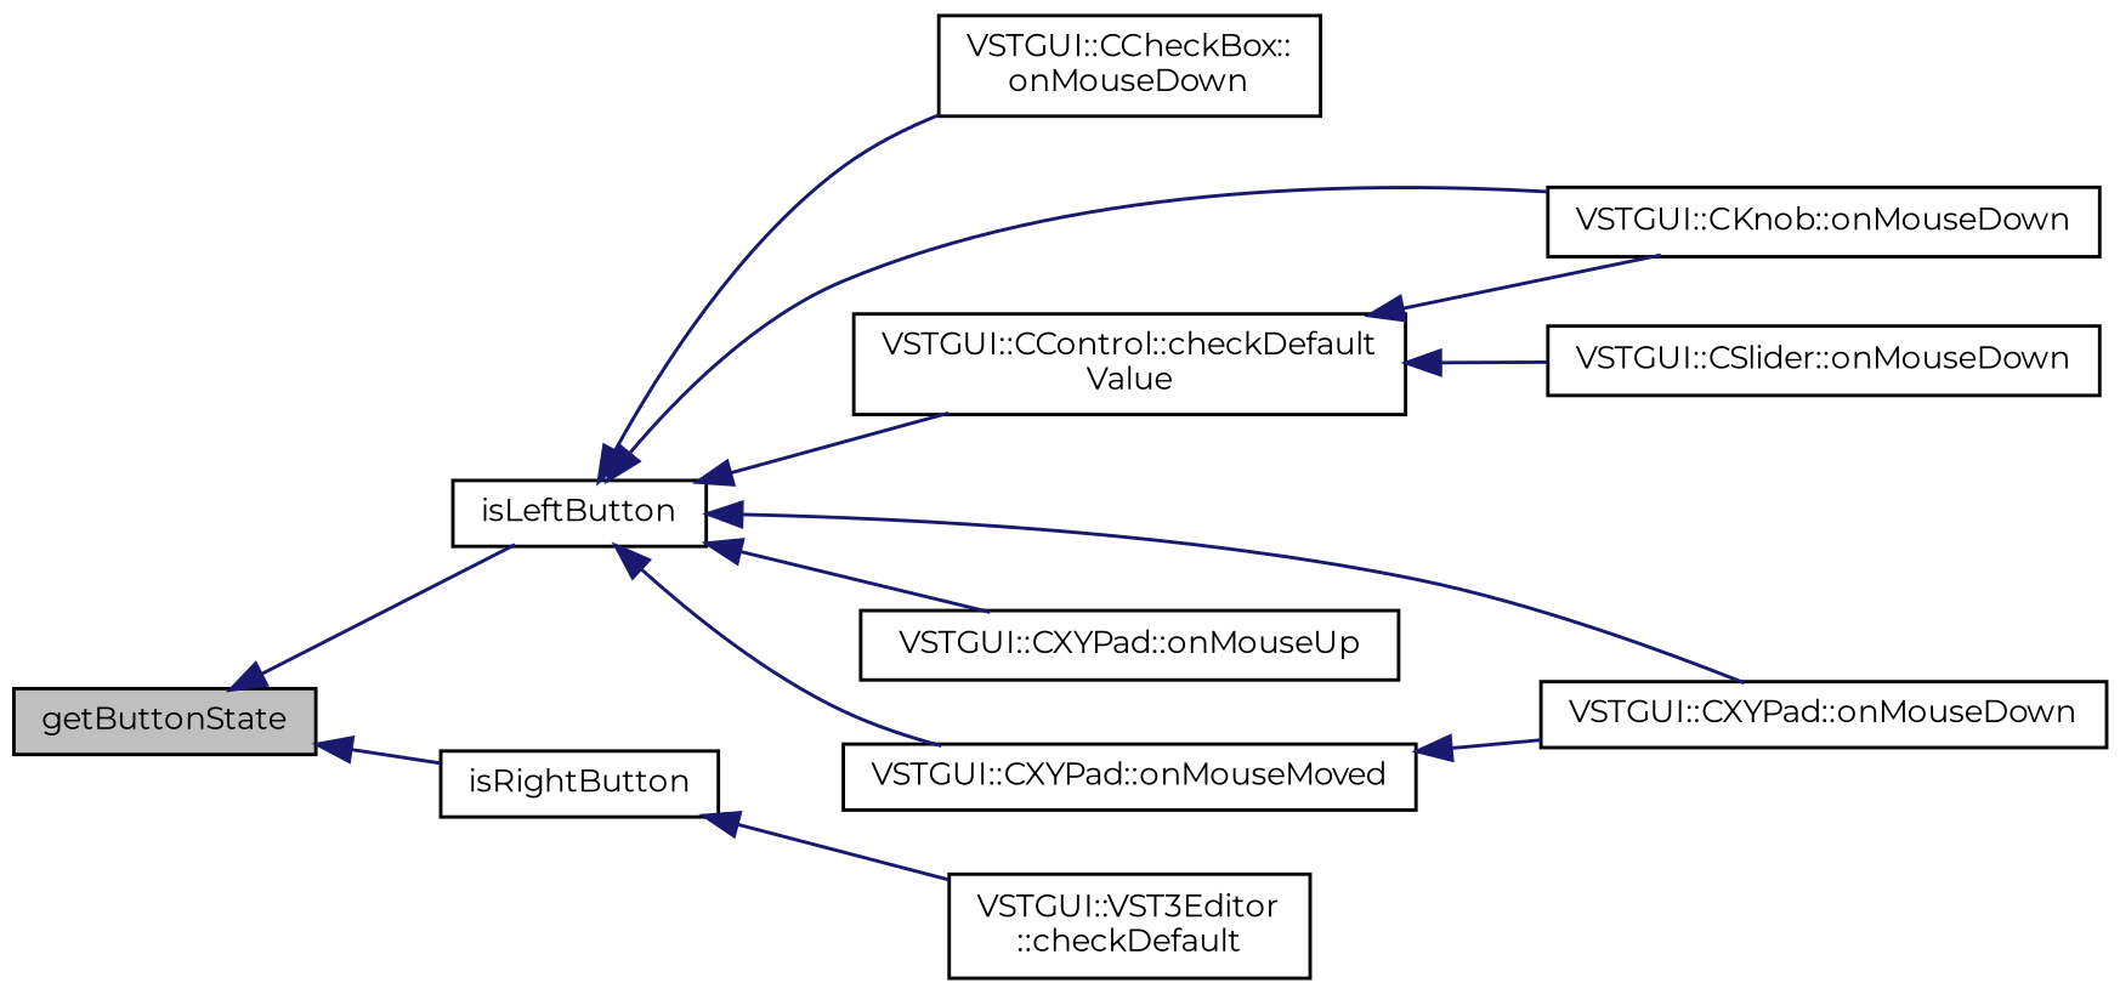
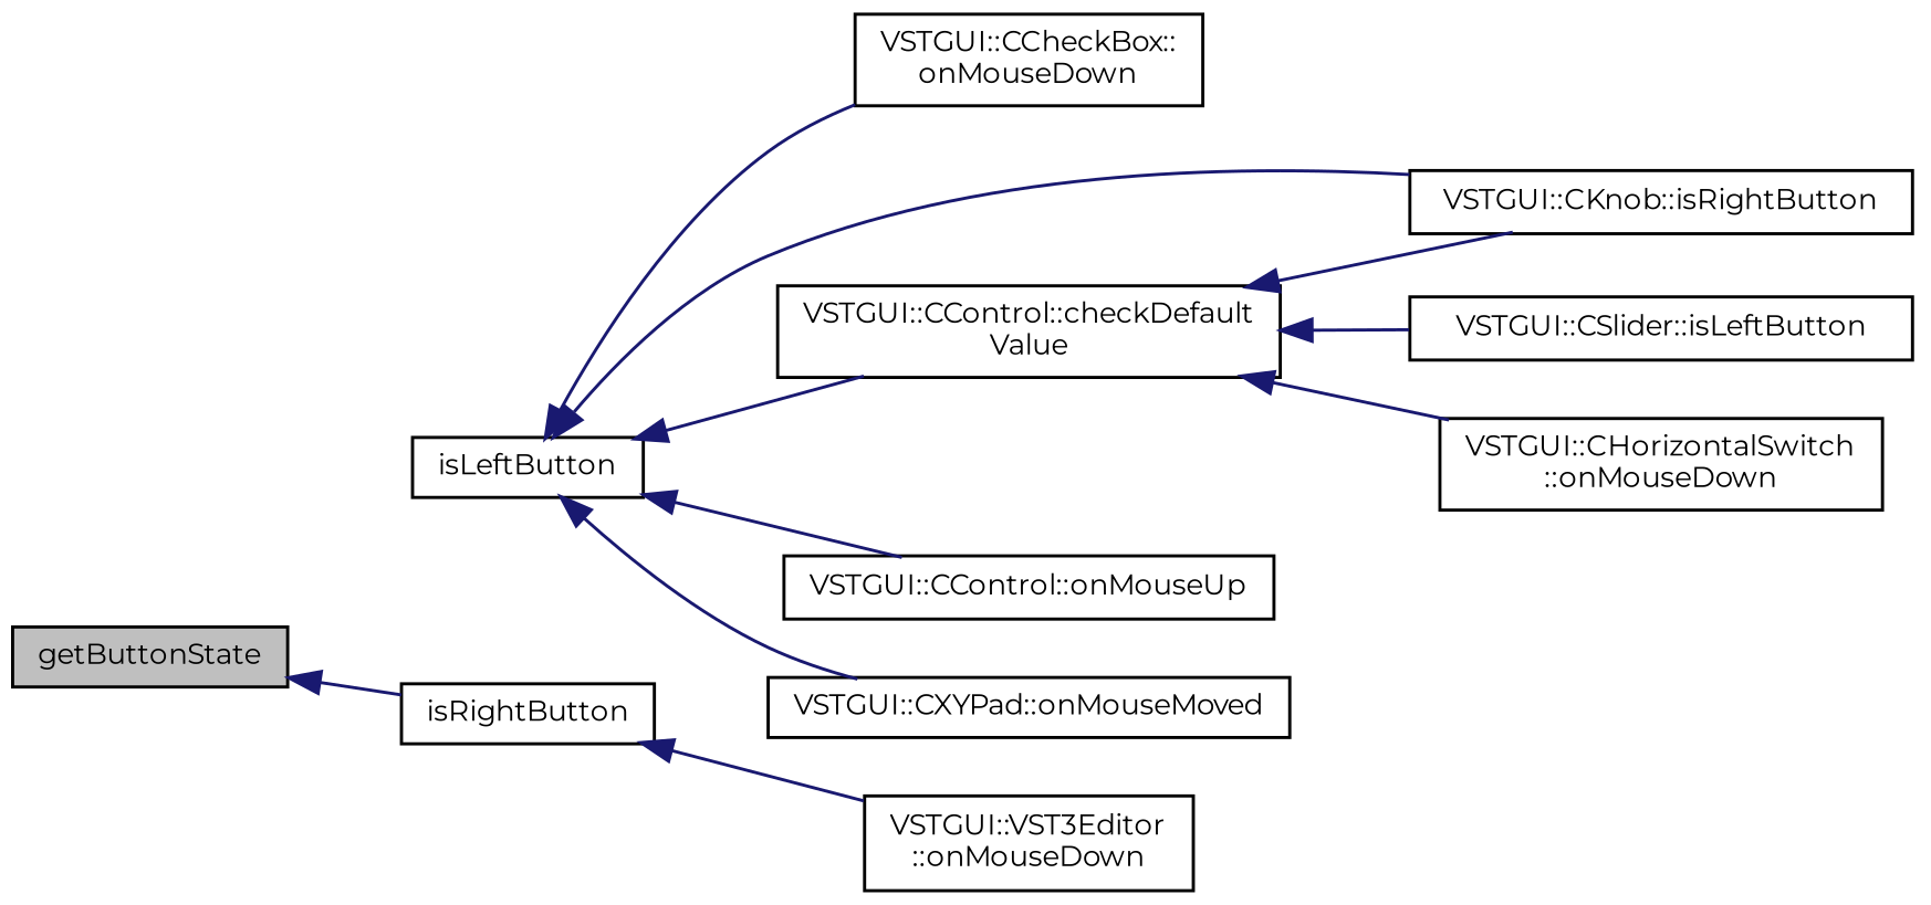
  digraph {
    fontname=Montserrat
    rankdir=LR
    node [color=black fontname=Montserrat fontsize=9 shape=record]
    edge [color=midnightblue dir=back fontname=Montserrat fontsize=9 labelfontname=Arial labelfontsize=9 style=solid]
    n1 [fillcolor=grey75 fontcolor=black height=0.2 label=getButtonState style=filled width=0.4]
    n2 [height=0.2 label=isLeftButton width=0.4]
    n3 [height=0.2 label=isRightButton width=0.4]
    n4 [height=0.2 label="VSTGUI::CCheckBox::\lonMouseDown" width=0.4]
    n5 [height=0.2 label="VSTGUI::CControl::checkDefault\lValue" width=0.4]
-   n6 [height=0.2 label="VSTGUI::CKnob::onMouseDown" width=0.4]
-   n7 [height=0.2 label="VSTGUI::CXYPad::onMouseDown" width=0.4]
-   n8 [height=0.2 label="VSTGUI::CXYPad::onMouseUp" width=0.4]
+   n6 [height=0.2 label="VSTGUI::CKnob::isRightButton" width=0.4]
+   n8 [height=0.2 label="VSTGUI::CControl::onMouseUp" width=0.4]
    n9 [height=0.2 label="VSTGUI::CXYPad::onMouseMoved" width=0.4]
-   n10 [height=0.2 label="VSTGUI::VST3Editor\l::checkDefault" width=0.4]
-   n11 [height=0.2 label="VSTGUI::CSlider::onMouseDown" width=0.4]
-   n1 -> n2
+   n10 [height=0.2 label="VSTGUI::VST3Editor\l::onMouseDown" width=0.4]
+   n11 [height=0.2 label="VSTGUI::CSlider::isLeftButton" width=0.4]
+   n12 [height=0.2 label="VSTGUI::CHorizontalSwitch\l::onMouseDown" width=0.4]
    n1 -> n3
    n2 -> n4
    n2 -> n5
    n2 -> n6
-   n2 -> n7
    n2 -> n8
    n2 -> n9
    n3 -> n10
    n5 -> n6
    n5 -> n11
-   n9 -> n7
+   n5 -> n12
  }
